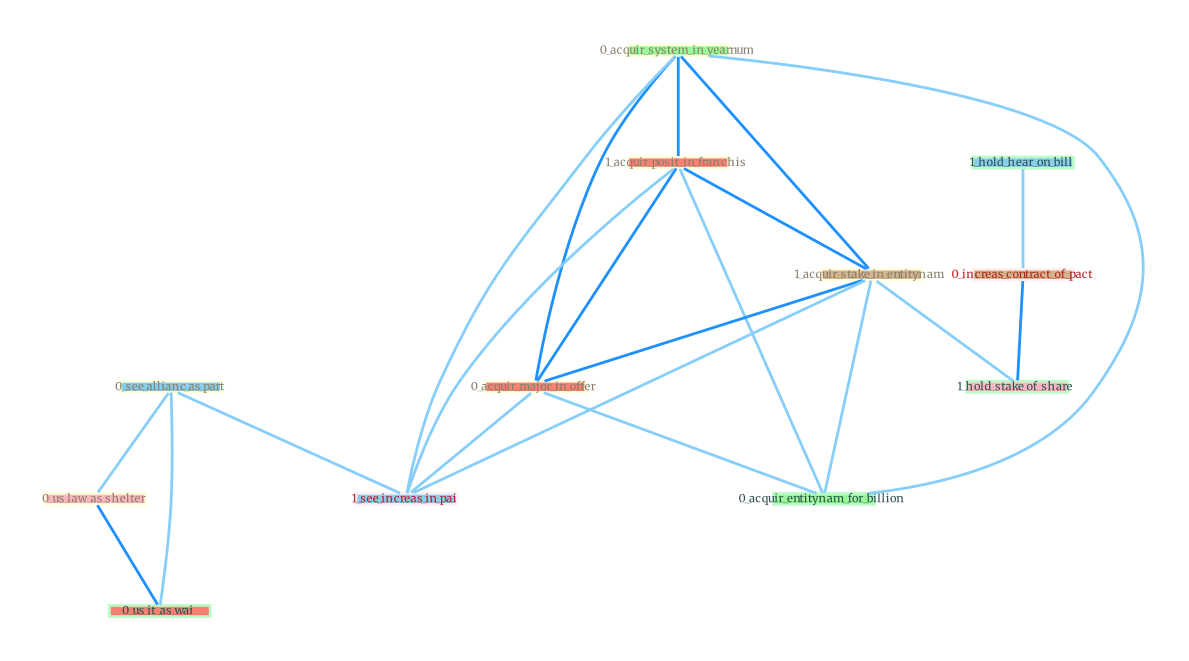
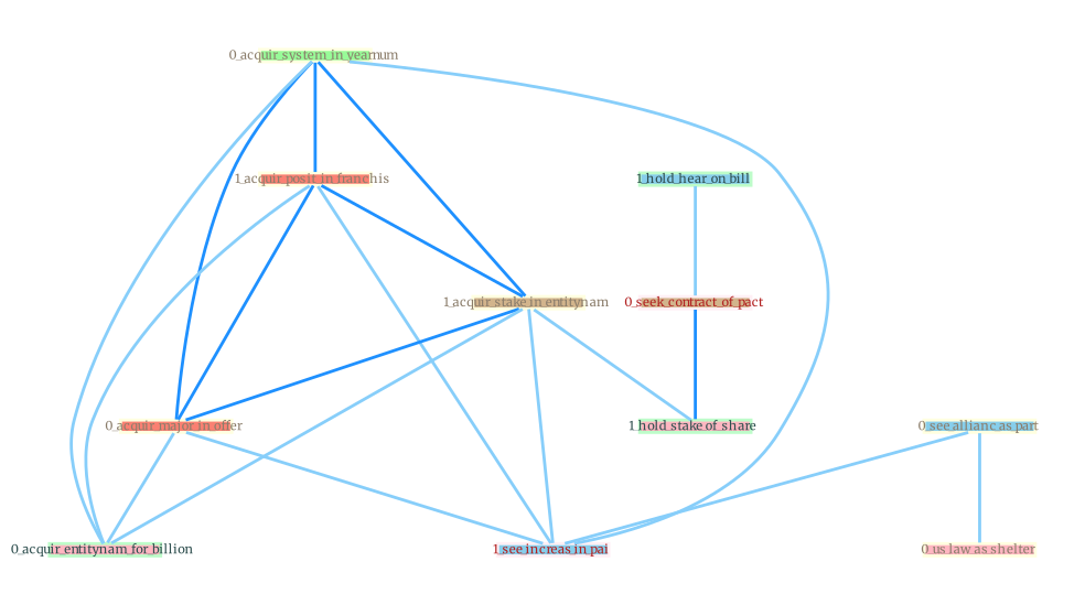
  graph {
    fontname=Merriweather
    node [color="#ffffe0" fillcolor=skyblue fixedsize=true fontcolor="#8b7d6b" fontname=Merriweather fontsize=4 shape=polygon style=filled]
    edge [color="#87cefa" fontname=Merriweather w=1]
    "0_acquir_system_in_yearnum " [fillcolor=palegreen height=.06 width=.5]
    "0_see_allianc_as_part " [height=.06 width=.5]
    "1_acquir_posit_in_franchis " [fillcolor=salmon height=.06 width=.5]
    "0_us_law_as_shelter " [fillcolor=lightpink height=.06 width=.5]
    "1_acquir_stake_in_entitynam " [fillcolor=tan height=.06 width=.5]
    "0_acquir_major_in_offer " [fillcolor=salmon height=.06 width=.5]
-   "0_seek_contract_of_pact " [color="#fff0f5" fillcolor=tan fontcolor="#b22222" height=.06 width=.5 label="0_increas_contract_of_pact"]
+   "0_seek_contract_of_pact " [color="#fff0f5" fillcolor=tan fontcolor="#b22222" height=.06 width=.5]
    "1_see_increas_in_pai " [color="#fff0f5" fontcolor="#b22222" height=.06 width=.5]
-   "0_acquir_entitynam_for_billion " [color="#BDFCC9" fillcolor=palegreen fontcolor="#2f4f4f" height=.06 width=.5]
-   "0_us_it_as_wai " [color="#BDFCC9" fillcolor=salmon fontcolor="#2f4f4f" height=.06 width=.5]
+   "0_acquir_entitynam_for_billion " [color="#BDFCC9" fillcolor=lightpink fontcolor="#2f4f4f" height=.06 width=.5]
    "1_hold_stake_of_share " [color="#BDFCC9" fillcolor=lightpink fontcolor="#2f4f4f" height=.06 width=.5]
    "1_hold_hear_on_bill " [color="#BDFCC9" fontcolor="#2f4f4f" height=.06 width=.5]
    subgraph sub_1 {
      "0_acquir_system_in_yearnum "
      "0_see_allianc_as_part "
      "1_acquir_posit_in_franchis "
      "0_us_law_as_shelter "
      "1_acquir_stake_in_entitynam "
      "0_acquir_major_in_offer "
    }
    subgraph sub_2 {
      "0_seek_contract_of_pact "
      "1_see_increas_in_pai "
    }
    "0_acquir_system_in_yearnum " -- "1_acquir_posit_in_franchis " [color="#1e90ff" w=2]
    "0_acquir_system_in_yearnum " -- "1_acquir_stake_in_entitynam " [color="#1e90ff" w=2]
    "0_acquir_system_in_yearnum " -- "0_acquir_major_in_offer " [color="#1e90ff" w=2]
    "0_acquir_system_in_yearnum " -- "1_see_increas_in_pai "
    "0_acquir_system_in_yearnum " -- "0_acquir_entitynam_for_billion "
    "0_see_allianc_as_part " -- "0_us_law_as_shelter "
    "0_see_allianc_as_part " -- "1_see_increas_in_pai "
-   "0_see_allianc_as_part " -- "0_us_it_as_wai "
    "1_acquir_posit_in_franchis " -- "1_acquir_stake_in_entitynam " [color="#1e90ff" w=2]
    "1_acquir_posit_in_franchis " -- "0_acquir_major_in_offer " [color="#1e90ff" w=2]
    "1_acquir_posit_in_franchis " -- "1_see_increas_in_pai "
    "1_acquir_posit_in_franchis " -- "0_acquir_entitynam_for_billion "
-   "0_us_law_as_shelter " -- "0_us_it_as_wai " [color="#1e90ff" w=2]
    "1_acquir_stake_in_entitynam " -- "0_acquir_major_in_offer " [color="#1e90ff" w=2]
    "1_acquir_stake_in_entitynam " -- "1_see_increas_in_pai "
    "1_acquir_stake_in_entitynam " -- "0_acquir_entitynam_for_billion "
    "1_acquir_stake_in_entitynam " -- "1_hold_stake_of_share "
    "0_acquir_major_in_offer " -- "1_see_increas_in_pai "
    "0_acquir_major_in_offer " -- "0_acquir_entitynam_for_billion "
    "0_seek_contract_of_pact " -- "1_hold_stake_of_share " [color="#1e90ff"]
    "1_hold_hear_on_bill " -- "0_seek_contract_of_pact "
  }
